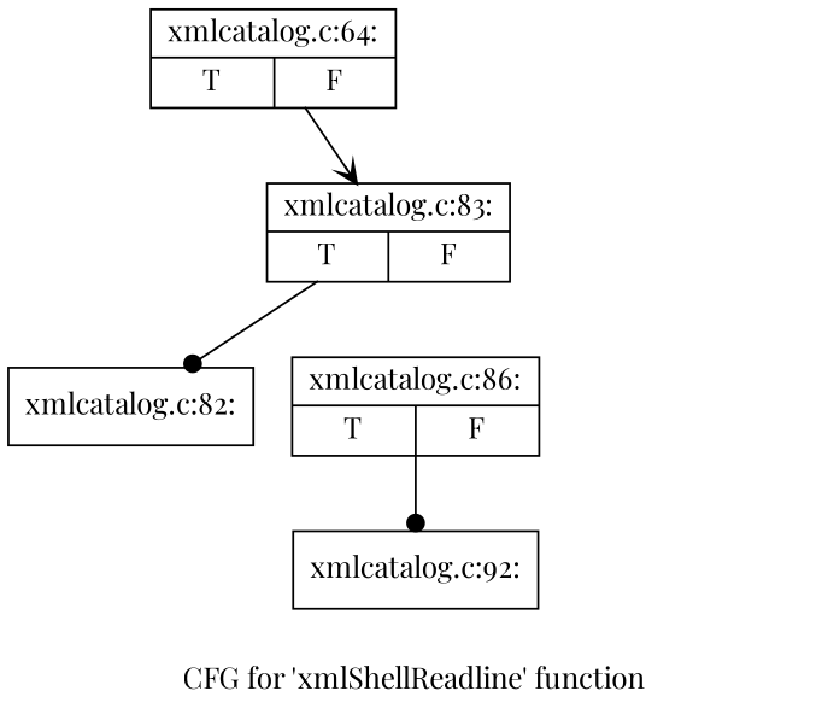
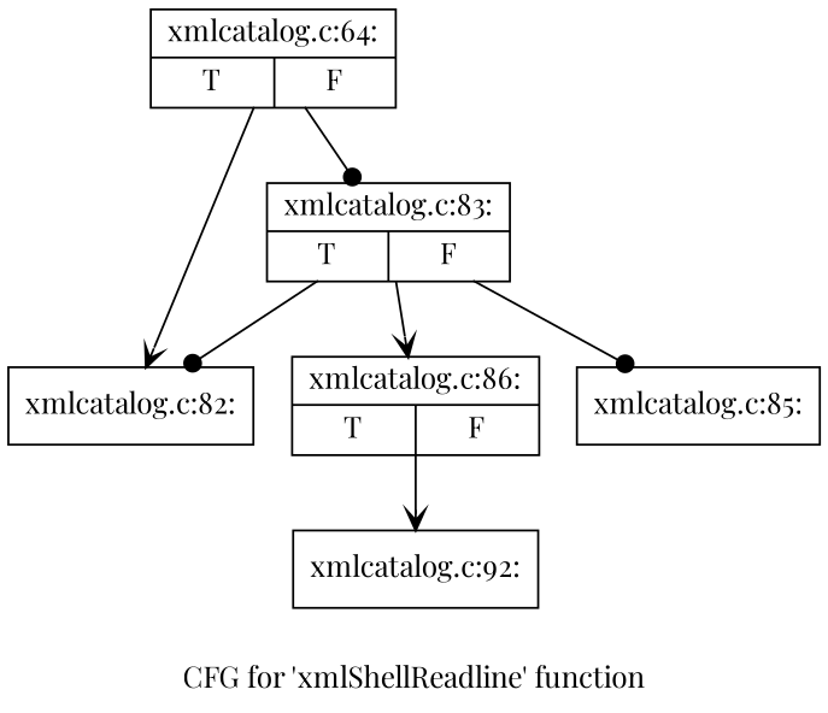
  digraph {
    fontname="Playfair Display"
    label="CFG for 'xmlShellReadline' function"
    node [fontname="Playfair Display" shape=record]
    edge [arrowhead=dot fontname="Playfair Display"]
    n1 [label="{xmlcatalog.c:64:|{<s0>T|<s1>F}}"]
    n2 [label="{xmlcatalog.c:82:}"]
    n3 [label="{xmlcatalog.c:83:|{<s0>T|<s1>F}}"]
    n4 [label="{xmlcatalog.c:86:|{<s0>T|<s1>F}}"]
+   n5 [label="{xmlcatalog.c:85:}"]
    n6 [label="{xmlcatalog.c:92:}"]
-   n1 -> n3 [arrowhead=vee]
+   n1 -> n2 [arrowhead=vee]
+   n1 -> n3
    n3 -> n2
-   n4 -> n6
+   n3 -> n4 [arrowhead=vee]
+   n3 -> n5
+   n4 -> n6 [arrowhead=vee]
  }
